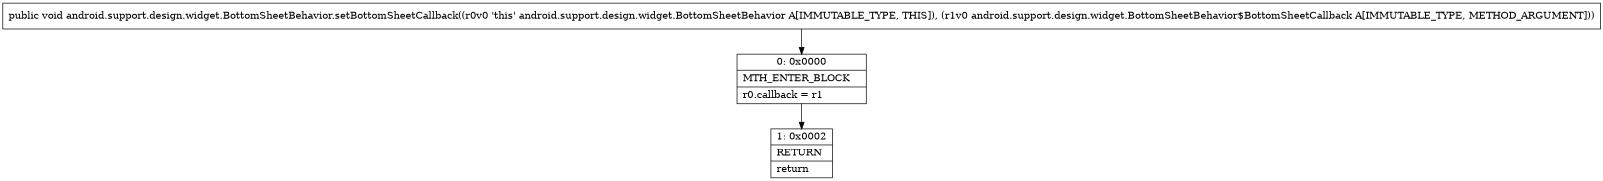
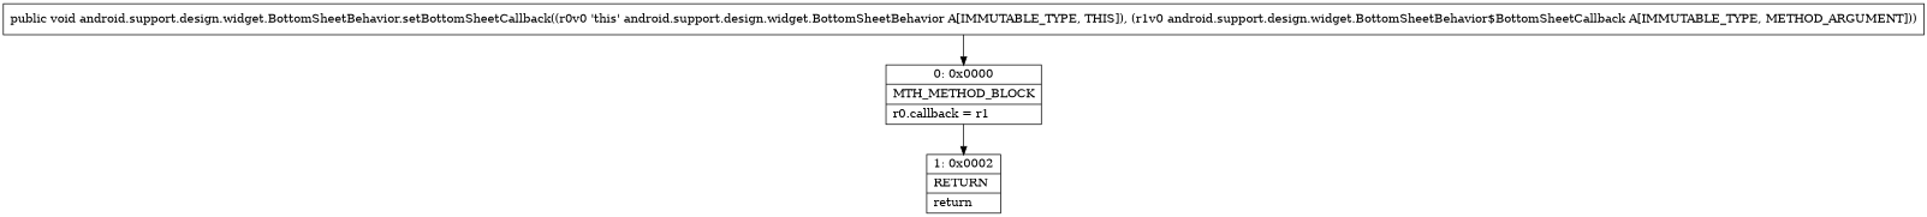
  digraph {
    node [shape=record]
-   n1 [label="{0\:\ 0x0000|MTH_ENTER_BLOCK\l|r0.callback = r1\l}"]
+   n1 [label="{0\:\ 0x0000|MTH_METHOD_BLOCK\l|r0.callback = r1\l}"]
    n2 [label="{1\:\ 0x0002|RETURN\l|return\l}"]
    n3 [label="{public void android.support.design.widget.BottomSheetBehavior.setBottomSheetCallback((r0v0 'this' android.support.design.widget.BottomSheetBehavior A[IMMUTABLE_TYPE, THIS]), (r1v0 android.support.design.widget.BottomSheetBehavior$BottomSheetCallback A[IMMUTABLE_TYPE, METHOD_ARGUMENT])) }"]
    n1 -> n2
    n3 -> n1
  }
